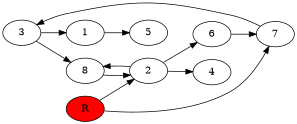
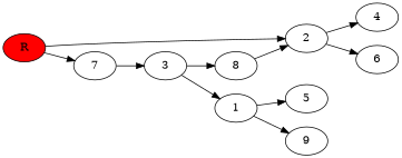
  digraph {
    rankdir=LR
    1
    5
+   9
    2
    4
    8
    6
    3
    7
    R [fillcolor="#ff0000" style=filled]
    1 -> 5
+   1 -> 9
    2 -> 4
-   2 -> 8
    2 -> 6
    8 -> 2
-   6 -> 7
    3 -> 1
    3 -> 8
    7 -> 3
    R -> 2
    R -> 7
  }
